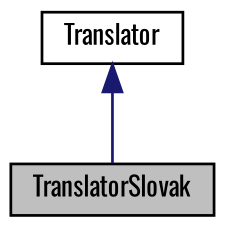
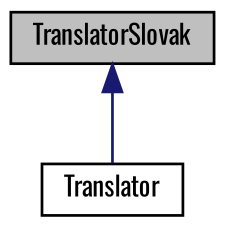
  digraph {
    fontname=Oswald
    node [color=black fontname=Oswald fontsize=10 shape=record style=filled]
    n1 [fillcolor=grey75 fontcolor=black height=0.2 label=TranslatorSlovak width=0.4]
    n2 [fillcolor=white height=0.2 label=Translator width=0.4]
-   n2 -> n1 [color=midnightblue dir=back fontname=Oswald fontsize=10 labelfontname=Helvetica labelfontsize=10 style=solid]
+   n1 -> n2 [color=midnightblue dir=back fontname=Oswald fontsize=10 labelfontname=Helvetica labelfontsize=10 style=solid]
  }
